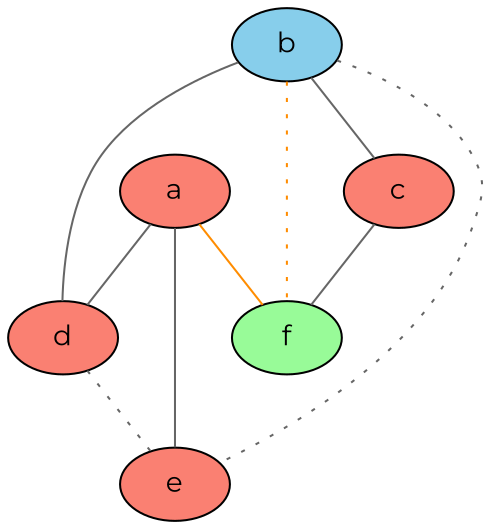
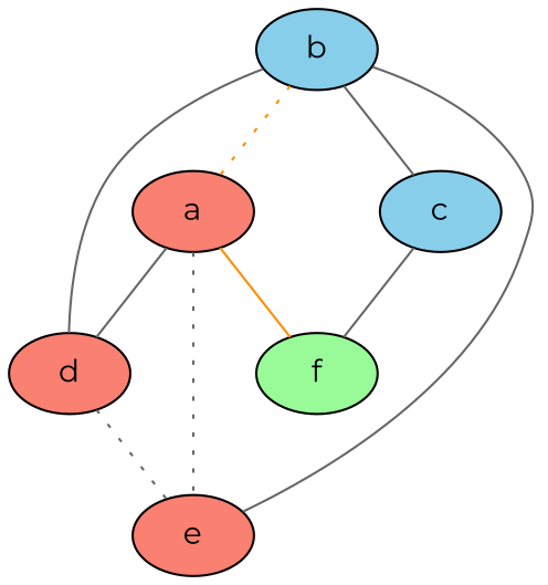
  graph {
    fontname=Montserrat
    node [fillcolor=salmon fontname=Montserrat style=filled]
    edge [color=gray40 fontname=Montserrat]
    a
    d
    e
    f [fillcolor=palegreen]
    b [fillcolor=skyblue]
-   c
+   c [fillcolor=skyblue]
    a -- d
-   a -- e
+   a -- e [style=dotted]
    a -- f [color=darkorange]
    d -- e [style=dotted]
    b -- d
-   b -- e [style=dotted]
-   b -- f [color=darkorange style=dotted]
+   b -- e
+   b -- a [color=darkorange style=dotted]
    b -- c
    c -- f [style=solid]
  }
